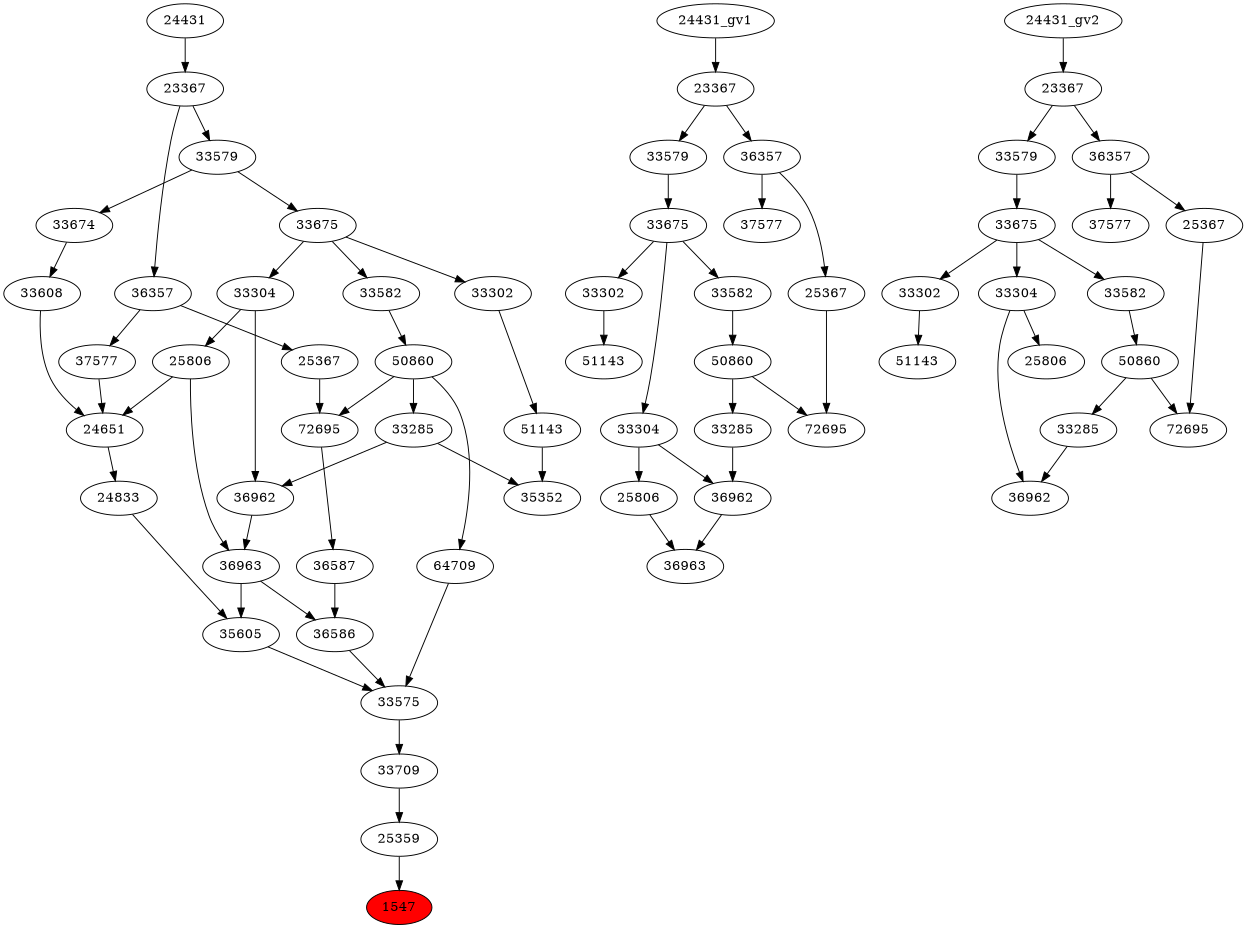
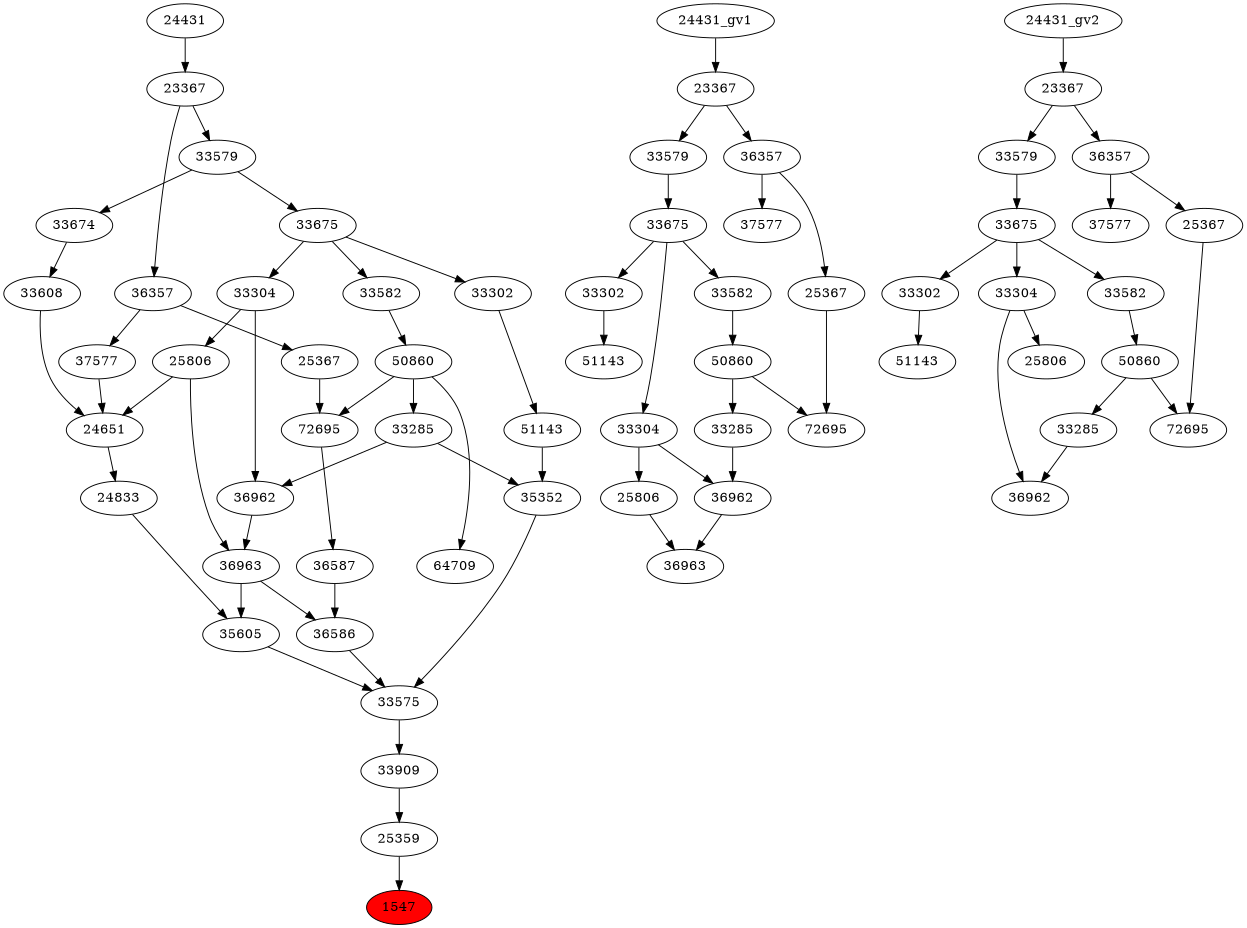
  strict digraph {
    n1 [fillcolor=red label=1547 style=filled]
    n2 [label=25359]
-   n3 [label=33709]
+   n3 [label=33909]
    n4 [label=33575]
    n5 [label=35352]
    n6 [label=50860]
    n7 [label=64709]
    n8 [label=33285]
    n9 [label=72695]
    n10 [label=36962]
    n11 [label=36587]
    n12 [label=36586]
    n13 [label=35605]
    n14 [label=36963]
    n15 [label=51143]
    n16 [label=33582]
    n17 [label=24833]
    n18 [label=33302]
    n19 [label=33675]
    n20 [label=33304]
    n21 [label=25806]
    n22 [label=24651]
    n23 [label=33579]
    n24 [label=33674]
    n25 [label=33608]
    n26 [label=25367]
    n27 [label=37577]
    n28 [label=23367]
    n29 [label=36357]
    n30 [label=24431]
    n31 [label=50860]
    n32 [label=33285]
    n33 [label=72695]
    n34 [label=36962]
    n35 [label=33582]
    n36 [label=36963]
    n37 [label=51143]
    n38 [label=33302]
    n39 [label=33675]
    n40 [label=33304]
    n41 [label=25806]
    n42 [label=33579]
    n43 [label=25367]
    n44 [label=23367]
    n45 [label=36357]
    n46 [label=37577]
    "24431_gv1"
    n48 [label=50860]
    n49 [label=33285]
    n50 [label=72695]
    n51 [label=36962]
    n52 [label=33582]
    n53 [label=51143]
    n54 [label=33302]
    n55 [label=33675]
    n56 [label=33304]
    n57 [label=25806]
    n58 [label=33579]
    n59 [label=25367]
    n60 [label=23367]
    n61 [label=36357]
    n62 [label=37577]
    "24431_gv2"
    subgraph sub_1 {
      n1
      n2
      n3
      n4
      n5
      n6
      n7
      n8
      n9
      n10
      n11
      n12
      n13
      n14
      n15
      n16
      n17
      n18
      n19
      n20
      n21
      n22
      n23
      n24
      n25
      n26
      n27
      n28
      n29
      n30
    }
    subgraph sub_2 {
      n31
      n32
      n33
      n34
      n35
      n36
      n37
      n38
      n39
      n40
      n41
      n42
      n43
      n44
      n45
      n46
      "24431_gv1"
    }
    subgraph sub_3 {
      n48
      n49
      n50
      n51
      n52
      n53
      n54
      n55
      n56
      n57
      n58
      n59
      n60
      n61
      n62
      "24431_gv2"
    }
    n2 -> n1
    n3 -> n2
    n4 -> n3
    n6 -> n7
    n6 -> n8
    n6 -> n9
-   n7 -> n4
+   n5 -> n4
    n8 -> n5
    n8 -> n10
    n9 -> n11
    n10 -> n14
    n11 -> n12
    n12 -> n4
    n13 -> n4
    n14 -> n12
    n14 -> n13
    n15 -> n5
    n16 -> n6
    n17 -> n13
    n18 -> n15
    n19 -> n16
    n19 -> n18
    n19 -> n20
    n20 -> n10
    n20 -> n21
    n21 -> n14
    n21 -> n22
    n22 -> n17
    n23 -> n19
    n23 -> n24
    n24 -> n25
    n25 -> n22
    n26 -> n9
    n27 -> n22
    n28 -> n23
    n28 -> n29
    n29 -> n26
    n29 -> n27
    n30 -> n28
    n31 -> n32
    n31 -> n33
    n32 -> n34
    n34 -> n36
    n35 -> n31
    n38 -> n37
    n39 -> n35
    n39 -> n38
    n39 -> n40
    n40 -> n34
    n40 -> n41
    n41 -> n36
    n42 -> n39
    n43 -> n33
    n44 -> n42
    n44 -> n45
    n45 -> n43
    n45 -> n46
    "24431_gv1" -> n44
    n48 -> n49
    n48 -> n50
    n49 -> n51
    n52 -> n48
    n54 -> n53
    n55 -> n52
    n55 -> n54
    n55 -> n56
    n56 -> n51
    n56 -> n57
    n58 -> n55
    n59 -> n50
    n60 -> n58
    n60 -> n61
    n61 -> n59
    n61 -> n62
    "24431_gv2" -> n60
  }
